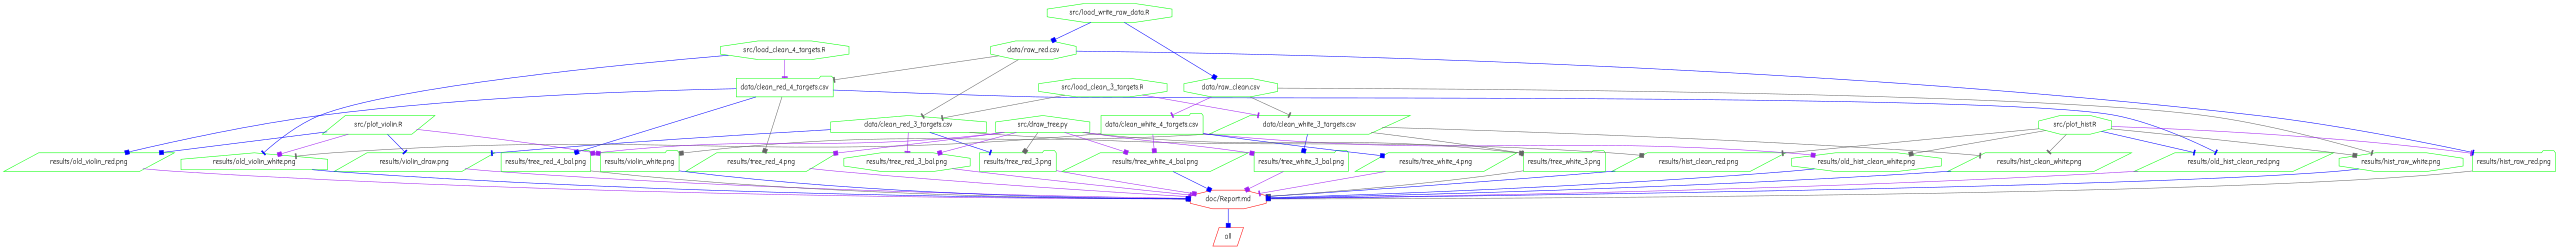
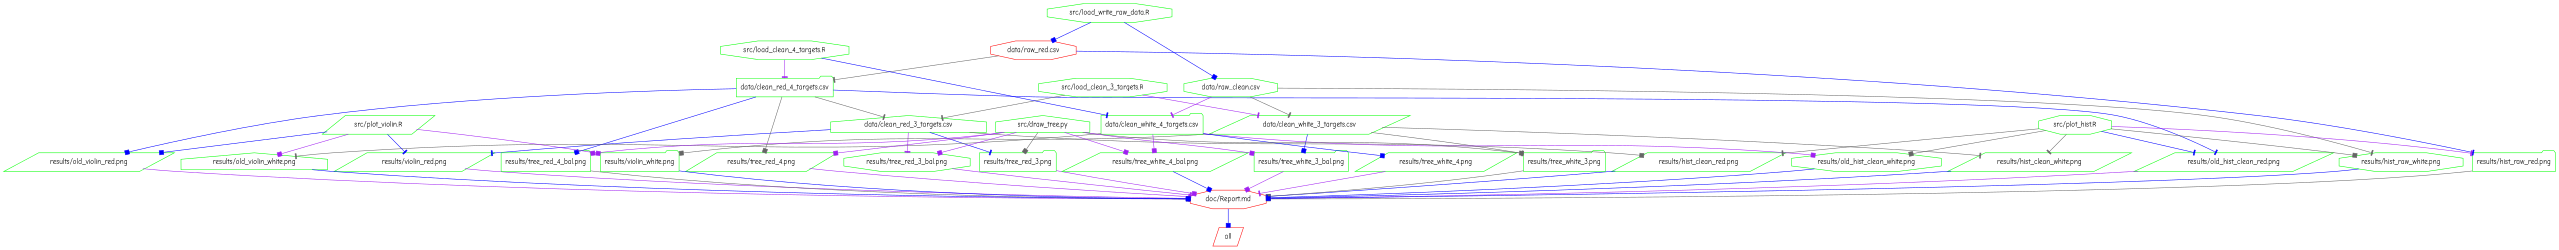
  digraph {
    fontname="Comic Neue"
    node [color=green fontname="Comic Neue" shape=parallelogram]
    edge [arrowhead=box color=blue fontname="Comic Neue"]
    n1 [color=red label="doc/Report.md" shape=octagon]
    n2 [color=red label=all]
    n3 [label="data/clean_red_3_targets.csv" shape=house]
    n4 [label="results/hist_clean_red.png"]
    n5 [label="results/tree_red_3.png" shape=folder]
    n6 [label="results/tree_red_3_bal.png" shape=octagon]
-   n7 [label="results/violin_draw.png"]
+   n7 [label="results/violin_red.png"]
    n8 [label="data/clean_red_4_targets.csv" shape=folder]
    n9 [label="results/old_hist_clean_red.png"]
    n10 [label="results/old_violin_red.png"]
    n11 [label="results/tree_red_4.png"]
    n12 [label="results/tree_red_4_bal.png" shape=folder]
    n13 [label="data/clean_white_3_targets.csv"]
    n14 [label="results/hist_clean_white.png"]
    n15 [label="results/tree_white_3.png" shape=folder]
    n16 [label="results/tree_white_3_bal.png" shape=folder]
    n17 [label="results/violin_white.png" shape=folder]
    n18 [label="data/clean_white_4_targets.csv" shape=folder]
    n19 [label="results/old_hist_clean_white.png" shape=octagon]
    n20 [label="results/old_violin_white.png" shape=house]
    n21 [label="results/tree_white_4.png"]
    n22 [label="results/tree_white_4_bal.png"]
-   n23 [label="data/raw_red.csv" shape=octagon]
+   n23 [color=red label="data/raw_red.csv" shape=octagon]
    n24 [label="results/hist_raw_red.png" shape=folder]
    n25 [label="data/raw_clean.csv" shape=octagon]
    n26 [label="results/hist_raw_white.png" shape=octagon]
    n27 [label="src/draw_tree.py" shape=house]
    n28 [label="src/load_clean_3_targets.R" shape=octagon]
    n29 [label="src/load_clean_4_targets.R" shape=octagon]
    n30 [label="src/load_write_raw_data.R" shape=octagon]
    n31 [label="src/plot_hist.R" shape=octagon]
    n32 [label="src/plot_violin.R"]
    n1 -> n2
    n3 -> n4 [color=gray40]
    n3 -> n5 [arrowhead=tee]
    n3 -> n6 [arrowhead=tee color=purple]
    n3 -> n7 [arrowhead=tee]
    n4 -> n1
    n5 -> n1 [color=purple]
    n6 -> n1 [arrowhead=tee color=purple]
    n7 -> n1 [color=purple]
    n8 -> n9 [arrowhead=tee]
    n8 -> n10
    n8 -> n11 [color=gray40]
    n8 -> n12
    n9 -> n1 [color=purple]
    n10 -> n1 [arrowhead=tee color=purple]
    n11 -> n1 [arrowhead=tee color=purple]
    n12 -> n1 [color=gray40]
    n13 -> n14 [arrowhead=tee color=gray40]
    n13 -> n15 [arrowhead=tee color=gray40]
    n13 -> n16
    n13 -> n17 [color=gray40]
    n14 -> n1
    n15 -> n1 [color=gray40]
    n16 -> n1 [color=purple]
    n17 -> n1
    n18 -> n19 [color=purple]
    n18 -> n20 [arrowhead=tee color=gray40]
    n18 -> n21
    n18 -> n22 [color=purple]
    n19 -> n1 [arrowhead=tee]
    n20 -> n1
    n21 -> n1 [arrowhead=tee color=purple]
    n22 -> n1
-   n23 -> n3 [arrowhead=tee color=gray40]
+   n8 -> n3 [arrowhead=tee color=gray40]
    n23 -> n8 [arrowhead=tee color=gray40]
    n23 -> n24 [arrowhead=tee]
    n24 -> n1 [color=gray40]
    n25 -> n13 [arrowhead=tee color=gray40]
    n25 -> n18 [arrowhead=tee color=purple]
    n25 -> n26 [arrowhead=tee color=gray40]
    n26 -> n1
    n27 -> n5 [color=gray40]
    n27 -> n6 [color=purple]
    n27 -> n11 [color=purple]
    n27 -> n12 [color=purple]
    n27 -> n15 [color=gray40]
    n27 -> n16 [color=purple]
    n27 -> n22 [color=purple]
    n28 -> n3 [arrowhead=tee color=gray40]
    n28 -> n13 [arrowhead=tee color=purple]
    n29 -> n8 [arrowhead=tee color=purple]
-   n29 -> n20 [arrowhead=tee]
+   n29 -> n18 [arrowhead=tee]
    n30 -> n23
    n30 -> n25
    n31 -> n4 [arrowhead=tee color=gray40]
    n31 -> n9 [arrowhead=tee]
    n31 -> n14 [arrowhead=tee color=gray40]
    n31 -> n19 [color=gray40]
    n31 -> n24 [arrowhead=tee color=purple]
    n31 -> n26 [color=gray40]
    n32 -> n7 [arrowhead=tee]
    n32 -> n10
    n32 -> n17 [color=purple]
    n32 -> n20 [color=purple]
  }
